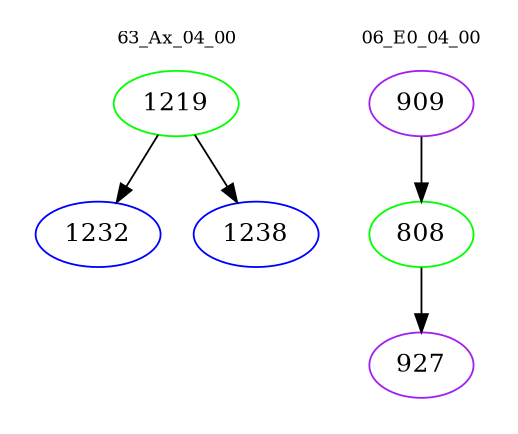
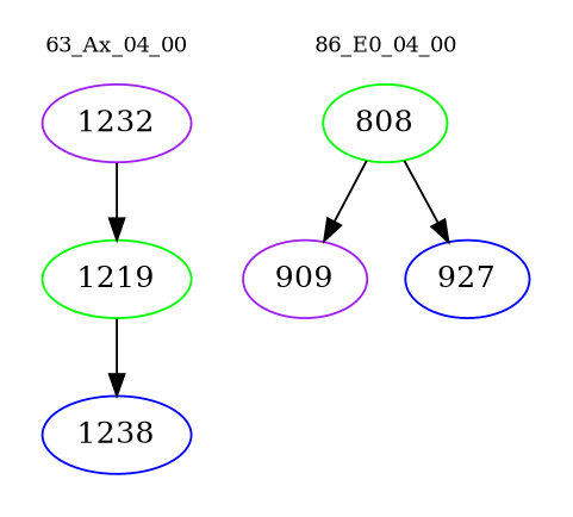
  digraph {
    node [color=blue]
    edge [color=black]
-   n1 [label=1232]
+   n1 [color=purple label=1232]
    n2 [color=green label=1219]
    n3 [label=1238]
    n4 [color=purple label=909]
    n5 [color=green label=808]
-   n6 [color=purple label=927]
+   n6 [label=927]
    subgraph cluster_1 {
      color=white
      fontsize=10
      label="63_Ax_04_00"
      n1
      n2
      n3
    }
    subgraph cluster_2 {
      color=white
      fontsize=10
-     label="06_E0_04_00"
+     label="86_E0_04_00"
      n4
      n5
      n6
    }
-   n2 -> n1
+   n1 -> n2
    n2 -> n3
-   n4 -> n5
+   n5 -> n4
    n5 -> n6
  }
